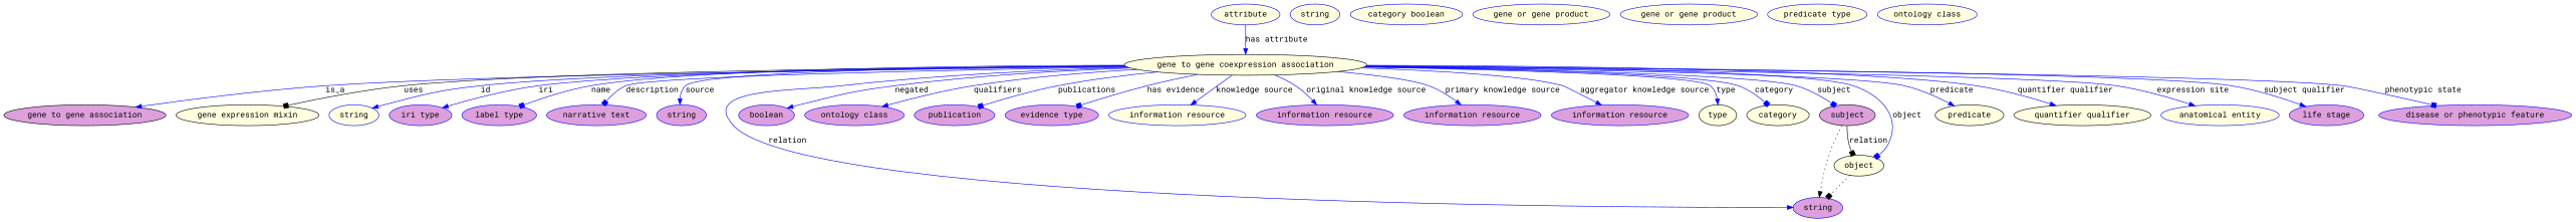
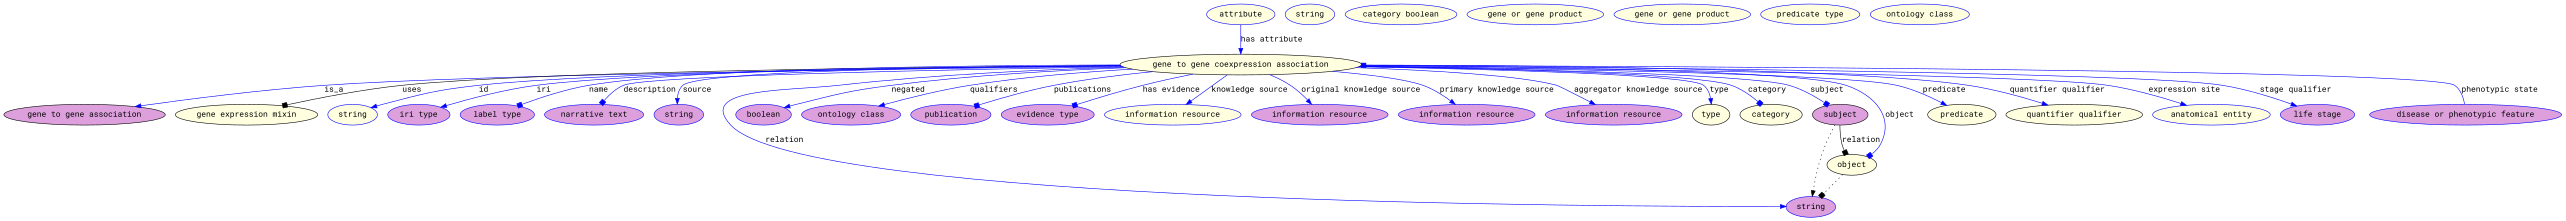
  digraph {
    fontname="Roboto Mono"
    node [fillcolor=lightyellow fontname="Roboto Mono" style=filled color=blue]
    edge [arrowhead=normal color=blue fontname="Roboto Mono" style=solid]
    n1 [height=0.5 label="gene to gene coexpression association" width=4.0441 color=""]
    "gene to gene association" [fillcolor=plum height=0.5 width=2.69 color=""]
    "gene expression mixin" [height=0.5 width=2.5276 color=""]
    n4 [height=0.5 label=string width=0.84854]
    n5 [fillcolor=plum height=0.5 label="iri type" width=1.011]
    n6 [fillcolor=plum height=0.5 label="label type" width=1.2638]
    n7 [fillcolor=plum height=0.5 label="narrative text" width=1.6068]
    n8 [fillcolor=plum height=0.5 label=string width=0.84854]
    n9 [fillcolor=plum height=0.5 label=string width=0.84854]
    n10 [fillcolor=plum height=0.5 label=boolean width=1.0652]
    n11 [fillcolor=plum height=0.5 label="ontology class" width=1.7151]
    n12 [fillcolor=plum height=0.5 label=publication width=1.3902]
    n13 [fillcolor=plum height=0.5 label="evidence type" width=1.661]
    n14 [height=0.5 label="information resource" width=2.3651]
    n15 [fillcolor=plum height=0.5 label="information resource" width=2.3651]
    n16 [fillcolor=plum height=0.5 label="information resource" width=2.3651]
    n17 [fillcolor=plum height=0.5 label="information resource" width=2.3651]
    type [height=0.5 width=0.75 color=""]
    category [height=0.5 width=1.1374 color=""]
    subject [fillcolor=plum height=0.5 width=0.99297 color=""]
    object [height=0.5 width=0.9027 color=""]
    predicate [height=0.5 width=1.1916 color=""]
    "quantifier qualifier" [height=0.5 width=2.1123 color=""]
    n24 [height=0.5 label="anatomical entity" width=2.004]
    n25 [fillcolor=plum height=0.5 label="life stage" width=1.1916]
    n26 [fillcolor=plum height=0.5 label="disease or phenotypic feature" width=3.1775]
    n27 [height=0.5 label=attribute width=1.1193]
    n28 [height=0.5 label=string width=0.84854]
    n29 [height=0.5 label="category boolean" width=1.6249]
    n30 [height=0.5 label="gene or gene product" width=2.3651]
    n31 [height=0.5 label="gene or gene product" width=2.3651]
    n32 [height=0.5 label="predicate type" width=1.679]
    n33 [height=0.5 label="ontology class" width=1.7151]
    n1 -> "gene to gene association" [label=is_a style=""]
    n1 -> "gene expression mixin" [arrowhead=box label=uses color="" style=""]
    n1 -> n4 [label=id]
    n1 -> n5 [label=iri]
    n1 -> n6 [arrowhead=box label=name]
    n1 -> n7 [arrowhead=box label=description]
    n1 -> n8 [label=source]
    n1 -> n9 [label=relation]
    n1 -> n10 [label=negated]
    n1 -> n11 [label=qualifiers]
    n1 -> n12 [arrowhead=box label=publications]
    n1 -> n13 [arrowhead=box label="has evidence"]
    n1 -> n14 [label="knowledge source"]
    n1 -> n15 [label="original knowledge source"]
    n1 -> n16 [label="primary knowledge source"]
    n1 -> n17 [label="aggregator knowledge source"]
    n1 -> type [label=type]
    n1 -> category [arrowhead=box label=category]
    n1 -> subject [arrowhead=box label=subject]
    n1 -> object [arrowhead=box label=object]
    n1 -> predicate [label=predicate]
    n1 -> "quantifier qualifier" [label="quantifier qualifier"]
    n1 -> n24 [label="expression site"]
-   n1 -> n25 [label="subject qualifier"]
-   n1 -> n26 [arrowhead=box label="phenotypic state"]
+   n1 -> n25 [label="stage qualifier"]
+   n26 -> n1 [arrowhead=box label="phenotypic state"]
    subject -> n9 [style=dotted color=""]
    subject -> object [arrowhead=box label=relation color="" style=""]
    object -> n9 [arrowhead=box style=dotted color=""]
    n27 -> n1 [label="has attribute"]
  }
